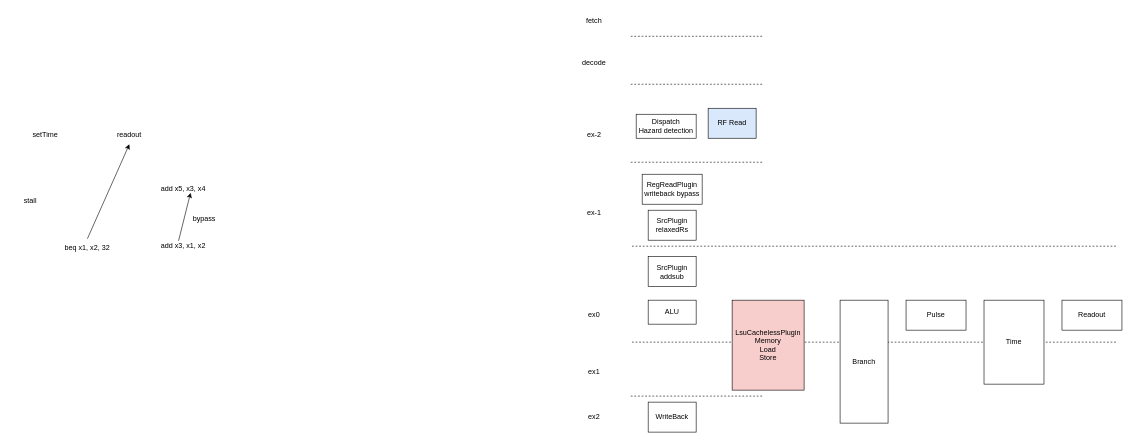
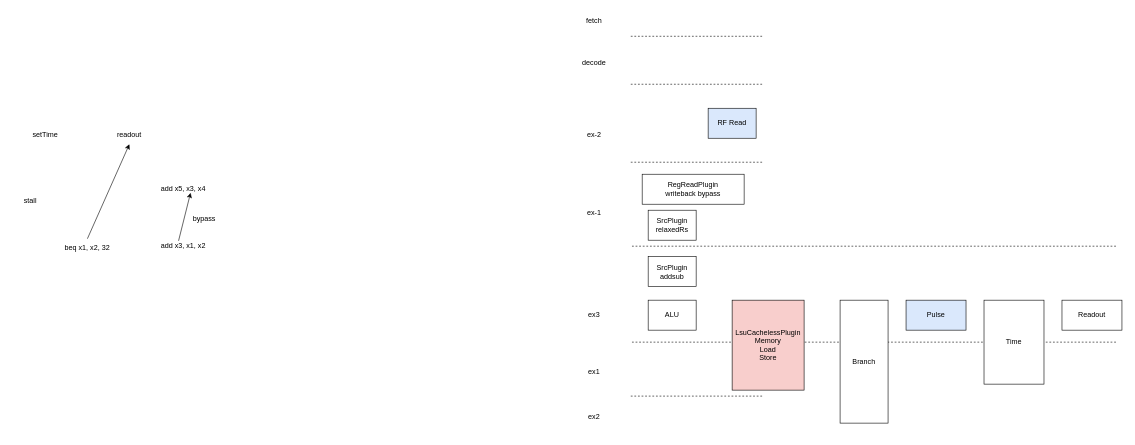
  <mxCell id="0" />
  <mxCell id="1" parent="0" />
  <mxCell id="2" value="" style="endArrow=none;dashed=1;html=1;" parent="1" edge="1"><mxGeometry width="50" height="50" relative="1" as="geometry"><mxPoint x="1270" y="140" as="sourcePoint" /><mxPoint x="1050" y="140" as="targetPoint" /></mxGeometry></mxCell>
  <mxCell id="3" value="fetch" style="text;html=1;strokeColor=none;fillColor=none;align=center;verticalAlign=middle;whiteSpace=wrap;rounded=0;" parent="1" vertex="1"><mxGeometry x="960" y="20" width="60" height="30" as="geometry" /></mxCell>
  <mxCell id="4" value="" style="endArrow=none;dashed=1;html=1;" parent="1" edge="1"><mxGeometry width="50" height="50" relative="1" as="geometry"><mxPoint x="1860" y="410" as="sourcePoint" /><mxPoint x="1050" y="410" as="targetPoint" /></mxGeometry></mxCell>
  <mxCell id="5" value="ex-1" style="text;html=1;strokeColor=none;fillColor=none;align=center;verticalAlign=middle;whiteSpace=wrap;rounded=0;" parent="1" vertex="1"><mxGeometry x="960" y="340" width="60" height="30" as="geometry" /></mxCell>
  <mxCell id="6" value="" style="endArrow=none;dashed=1;html=1;" parent="1" edge="1"><mxGeometry width="50" height="50" relative="1" as="geometry"><mxPoint x="1860" y="570" as="sourcePoint" /><mxPoint x="1050" y="570" as="targetPoint" /></mxGeometry></mxCell>
- <mxCell id="7" value="ex0" style="text;html=1;strokeColor=none;fillColor=none;align=center;verticalAlign=middle;whiteSpace=wrap;rounded=0;" parent="1" vertex="1"><mxGeometry x="960" y="510" width="60" height="30" as="geometry" /></mxCell>
+ <mxCell id="7" value="ex3" style="text;html=1;strokeColor=none;fillColor=none;align=center;verticalAlign=middle;whiteSpace=wrap;rounded=0;" parent="1" vertex="1"><mxGeometry x="960" y="510" width="60" height="30" as="geometry" /></mxCell>
  <mxCell id="8" value="RF Read" style="rounded=0;whiteSpace=wrap;html=1;fillColor=#dae8fc;" parent="1" vertex="1"><mxGeometry x="1180" y="180" width="80" height="50" as="geometry" /></mxCell>
  <mxCell id="9" value="" style="endArrow=none;dashed=1;html=1;" parent="1" edge="1"><mxGeometry width="50" height="50" relative="1" as="geometry"><mxPoint x="1270" y="660" as="sourcePoint" /><mxPoint x="1050" y="660" as="targetPoint" /></mxGeometry></mxCell>
  <mxCell id="10" value="ex1" style="text;html=1;strokeColor=none;fillColor=none;align=center;verticalAlign=middle;whiteSpace=wrap;rounded=0;" parent="1" vertex="1"><mxGeometry x="960" y="605" width="60" height="30" as="geometry" /></mxCell>
- <mxCell id="11" value="ALU" style="rounded=0;whiteSpace=wrap;html=1;" parent="1" vertex="1"><mxGeometry x="1080" y="500" width="80" height="40" as="geometry" /></mxCell>
- <mxCell id="12" value="WriteBack" style="rounded=0;whiteSpace=wrap;html=1;" parent="1" vertex="1"><mxGeometry x="1080" y="670" width="80" height="50" as="geometry" /></mxCell>
+ <mxCell id="11" value="ALU" style="rounded=0;whiteSpace=wrap;html=1;" parent="1" vertex="1"><mxGeometry x="1080" y="500" width="80" height="50" as="geometry" /></mxCell>
  <mxCell id="13" value="&lt;div&gt;LsuCachelessPlugin&lt;/div&gt;Memory&lt;div&gt;Load&lt;/div&gt;&lt;div&gt;Store&lt;/div&gt;" style="rounded=0;whiteSpace=wrap;html=1;fillColor=#f8cecc;" parent="1" vertex="1"><mxGeometry x="1220" y="500" width="120" height="150" as="geometry" /></mxCell>
- <mxCell id="14" value="Dispatch&lt;br&gt;Hazard detection" style="rounded=0;whiteSpace=wrap;html=1;" parent="1" vertex="1"><mxGeometry x="1060" y="190" width="100" height="40" as="geometry" /></mxCell>
  <mxCell id="15" value="ex2" style="text;html=1;strokeColor=none;fillColor=none;align=center;verticalAlign=middle;whiteSpace=wrap;rounded=0;" parent="1" vertex="1"><mxGeometry x="960" y="680" width="60" height="30" as="geometry" /></mxCell>
- <mxCell id="16" value="Pulse" style="rounded=0;whiteSpace=wrap;html=1;" parent="1" vertex="1"><mxGeometry x="1510" y="500" width="100" height="50" as="geometry" /></mxCell>
+ <mxCell id="16" value="Pulse" style="rounded=0;whiteSpace=wrap;html=1;fillColor=#dae8fc;" parent="1" vertex="1"><mxGeometry x="1510" y="500" width="100" height="50" as="geometry" /></mxCell>
  <mxCell id="17" value="Branch" style="rounded=0;whiteSpace=wrap;html=1;" parent="1" vertex="1"><mxGeometry x="1400" y="500" width="80" height="205" as="geometry" /></mxCell>
  <mxCell id="18" value="" style="endArrow=none;dashed=1;html=1;" parent="1" edge="1"><mxGeometry width="50" height="50" relative="1" as="geometry"><mxPoint x="1270" y="60" as="sourcePoint" /><mxPoint x="1050" y="60" as="targetPoint" /></mxGeometry></mxCell>
  <mxCell id="19" value="decode" style="text;html=1;strokeColor=none;fillColor=none;align=center;verticalAlign=middle;whiteSpace=wrap;rounded=0;" parent="1" vertex="1"><mxGeometry x="960" y="90" width="60" height="30" as="geometry" /></mxCell>
  <mxCell id="20" value="Readout" style="rounded=0;whiteSpace=wrap;html=1;" parent="1" vertex="1"><mxGeometry x="1770" y="500" width="100" height="50" as="geometry" /></mxCell>
  <mxCell id="21" value="Time&lt;br&gt;" style="rounded=0;whiteSpace=wrap;html=1;" parent="1" vertex="1"><mxGeometry x="1640" y="500" width="100" height="140" as="geometry" /></mxCell>
  <mxCell id="22" value="add x3, x1, x2" style="text;html=1;strokeColor=none;fillColor=none;align=center;verticalAlign=middle;whiteSpace=wrap;rounded=0;" parent="1" vertex="1"><mxGeometry x="260" y="395" width="90" height="30" as="geometry" /></mxCell>
  <mxCell id="23" value="add x5, x3, x4" style="text;html=1;strokeColor=none;fillColor=none;align=center;verticalAlign=middle;whiteSpace=wrap;rounded=0;" parent="1" vertex="1"><mxGeometry x="260" y="300" width="90" height="30" as="geometry" /></mxCell>
  <mxCell id="24" value="" style="endArrow=classic;html=1;" parent="1" edge="1"><mxGeometry width="50" height="50" relative="1" as="geometry"><mxPoint x="297" y="401" as="sourcePoint" /><mxPoint x="317" y="321" as="targetPoint" /></mxGeometry></mxCell>
  <mxCell id="25" value="bypass" style="text;html=1;strokeColor=none;fillColor=none;align=center;verticalAlign=middle;whiteSpace=wrap;rounded=0;" parent="1" vertex="1"><mxGeometry x="310" y="350" width="60" height="30" as="geometry" /></mxCell>
  <mxCell id="26" value="beq x1, x2, 32" style="text;html=1;strokeColor=none;fillColor=none;align=center;verticalAlign=middle;whiteSpace=wrap;rounded=0;" parent="1" vertex="1"><mxGeometry x="100" y="397.5" width="90" height="30" as="geometry" /></mxCell>
  <mxCell id="27" value="readout" style="text;html=1;strokeColor=none;fillColor=none;align=center;verticalAlign=middle;whiteSpace=wrap;rounded=0;" parent="1" vertex="1"><mxGeometry x="170" y="210" width="90" height="30" as="geometry" /></mxCell>
  <mxCell id="28" value="" style="endArrow=classic;html=1;exitX=0.5;exitY=0;exitDx=0;exitDy=0;entryX=0.5;entryY=1;entryDx=0;entryDy=0;" parent="1" source="26" target="27" edge="1"><mxGeometry width="50" height="50" relative="1" as="geometry"><mxPoint x="137" y="403.5" as="sourcePoint" /><mxPoint x="140" y="250" as="targetPoint" /></mxGeometry></mxCell>
  <mxCell id="29" value="stall" style="text;html=1;strokeColor=none;fillColor=none;align=center;verticalAlign=middle;whiteSpace=wrap;rounded=0;" parent="1" vertex="1"><mxGeometry x="20" y="320" width="60" height="30" as="geometry" /></mxCell>
  <mxCell id="30" value="setTime" style="text;html=1;strokeColor=none;fillColor=none;align=center;verticalAlign=middle;whiteSpace=wrap;rounded=0;" parent="1" vertex="1"><mxGeometry x="30" y="210" width="90" height="30" as="geometry" /></mxCell>
  <mxCell id="31" value="" style="endArrow=none;dashed=1;html=1;" edge="1" parent="1"><mxGeometry width="50" height="50" relative="1" as="geometry"><mxPoint x="1270" y="270" as="sourcePoint" /><mxPoint x="1050" y="270" as="targetPoint" /></mxGeometry></mxCell>
  <mxCell id="32" value="ex-2" style="text;html=1;strokeColor=none;fillColor=none;align=center;verticalAlign=middle;whiteSpace=wrap;rounded=0;" vertex="1" parent="1"><mxGeometry x="960" y="210" width="60" height="30" as="geometry" /></mxCell>
- <mxCell id="33" value="&lt;div&gt;RegReadPlugin&lt;/div&gt;writeback bypass" style="rounded=0;whiteSpace=wrap;html=1;" vertex="1" parent="1"><mxGeometry x="1070" y="290" width="100" height="50" as="geometry" /></mxCell>
+ <mxCell id="33" value="&lt;div&gt;RegReadPlugin&lt;/div&gt;writeback bypass" style="rounded=0;whiteSpace=wrap;html=1;" vertex="1" parent="1"><mxGeometry x="1070" y="290" width="170" height="50" as="geometry" /></mxCell>
  <mxCell id="34" value="SrcPlugin&lt;div&gt;relaxedRs&lt;/div&gt;" style="rounded=0;whiteSpace=wrap;html=1;" vertex="1" parent="1"><mxGeometry x="1080" y="350" width="80" height="50" as="geometry" /></mxCell>
  <mxCell id="35" value="SrcPlugin&lt;div&gt;addsub&lt;/div&gt;" style="rounded=0;whiteSpace=wrap;html=1;" vertex="1" parent="1"><mxGeometry x="1080" y="427.5" width="80" height="50" as="geometry" /></mxCell>
